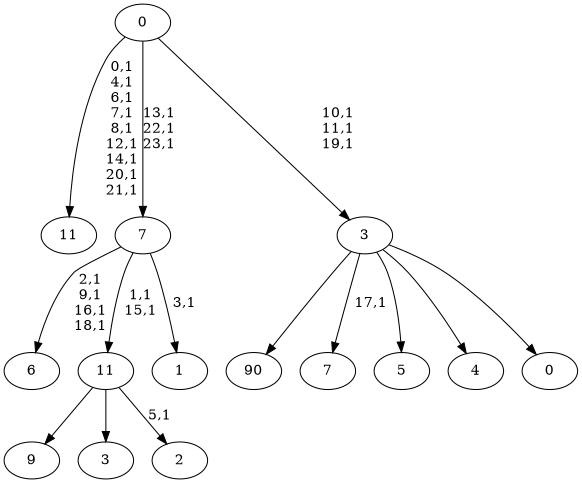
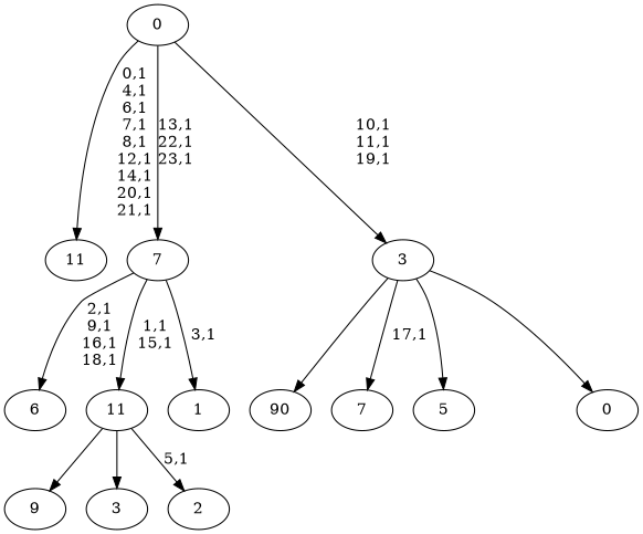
  digraph {
    n1 [label=11]
    n2 [label=90]
    n3 [label=9]
    n4 [label=7]
    n5 [label=6]
    n6 [label=5]
-   n7 [label=4]
    n8 [label=3]
    n9 [label=2]
    11
    n11 [label=1]
    7
    n13 [label=0]
    3
    0
    11 -> n3
    11 -> n8
    11 -> n9 [label="5,1"]
    7 -> n5 [label="2,1\n9,1\n16,1\n18,1"]
    7 -> 11 [label="1,1\n15,1"]
    7 -> n11 [label="3,1"]
    3 -> n2
    3 -> n4 [label="17,1"]
    3 -> n6
-   3 -> n7
    3 -> n13
    0 -> n1 [label="0,1\n4,1\n6,1\n7,1\n8,1\n12,1\n14,1\n20,1\n21,1"]
    0 -> 7 [label="13,1\n22,1\n23,1"]
    0 -> 3 [label="10,1\n11,1\n19,1"]
  }
